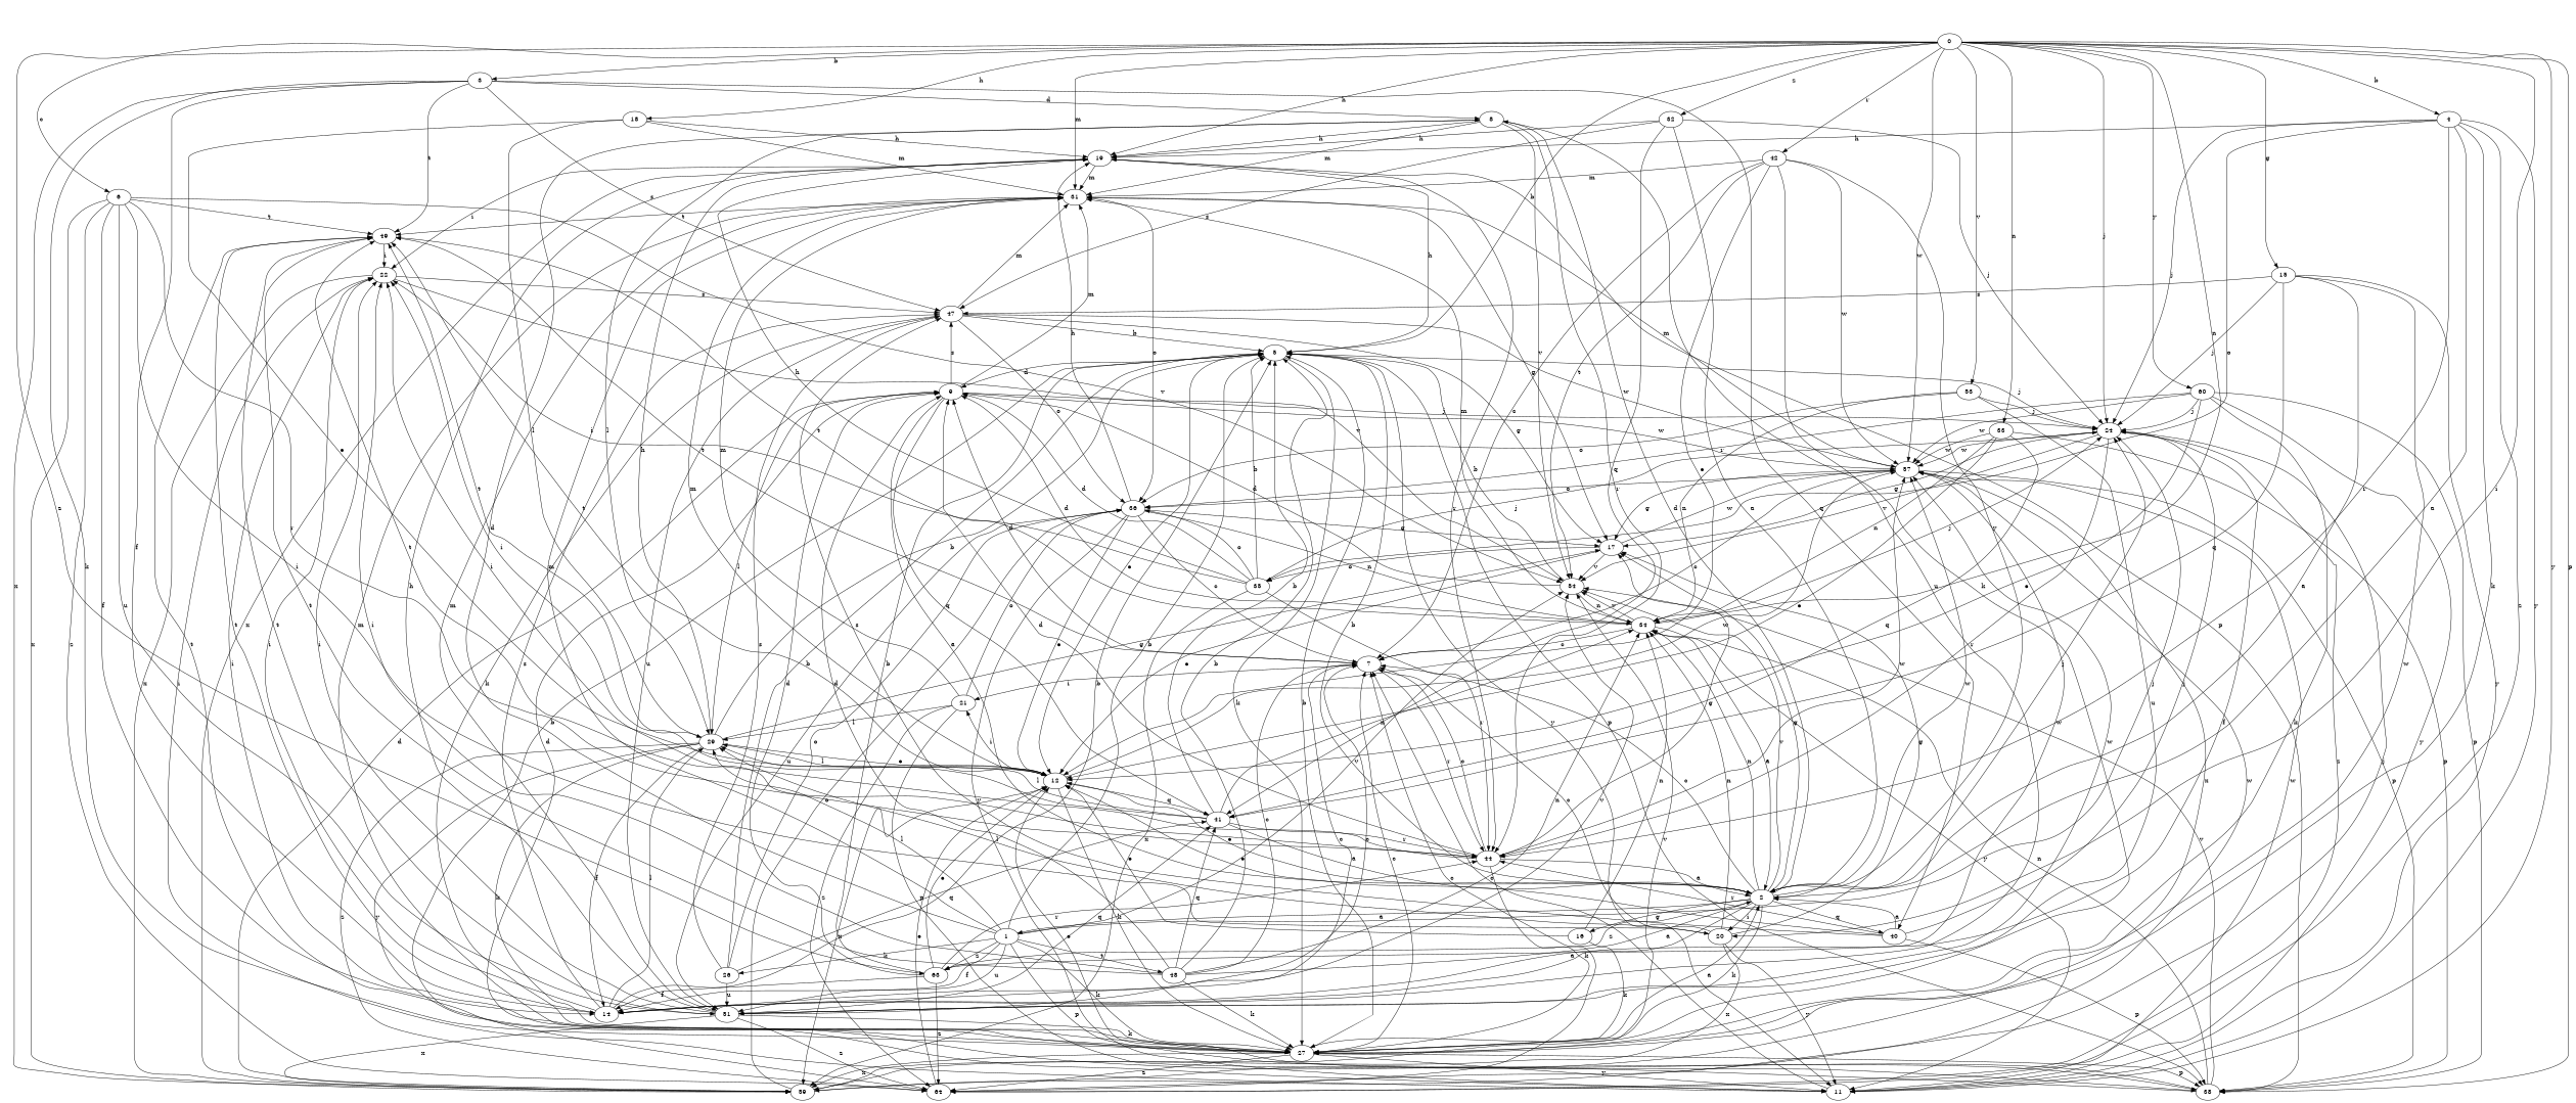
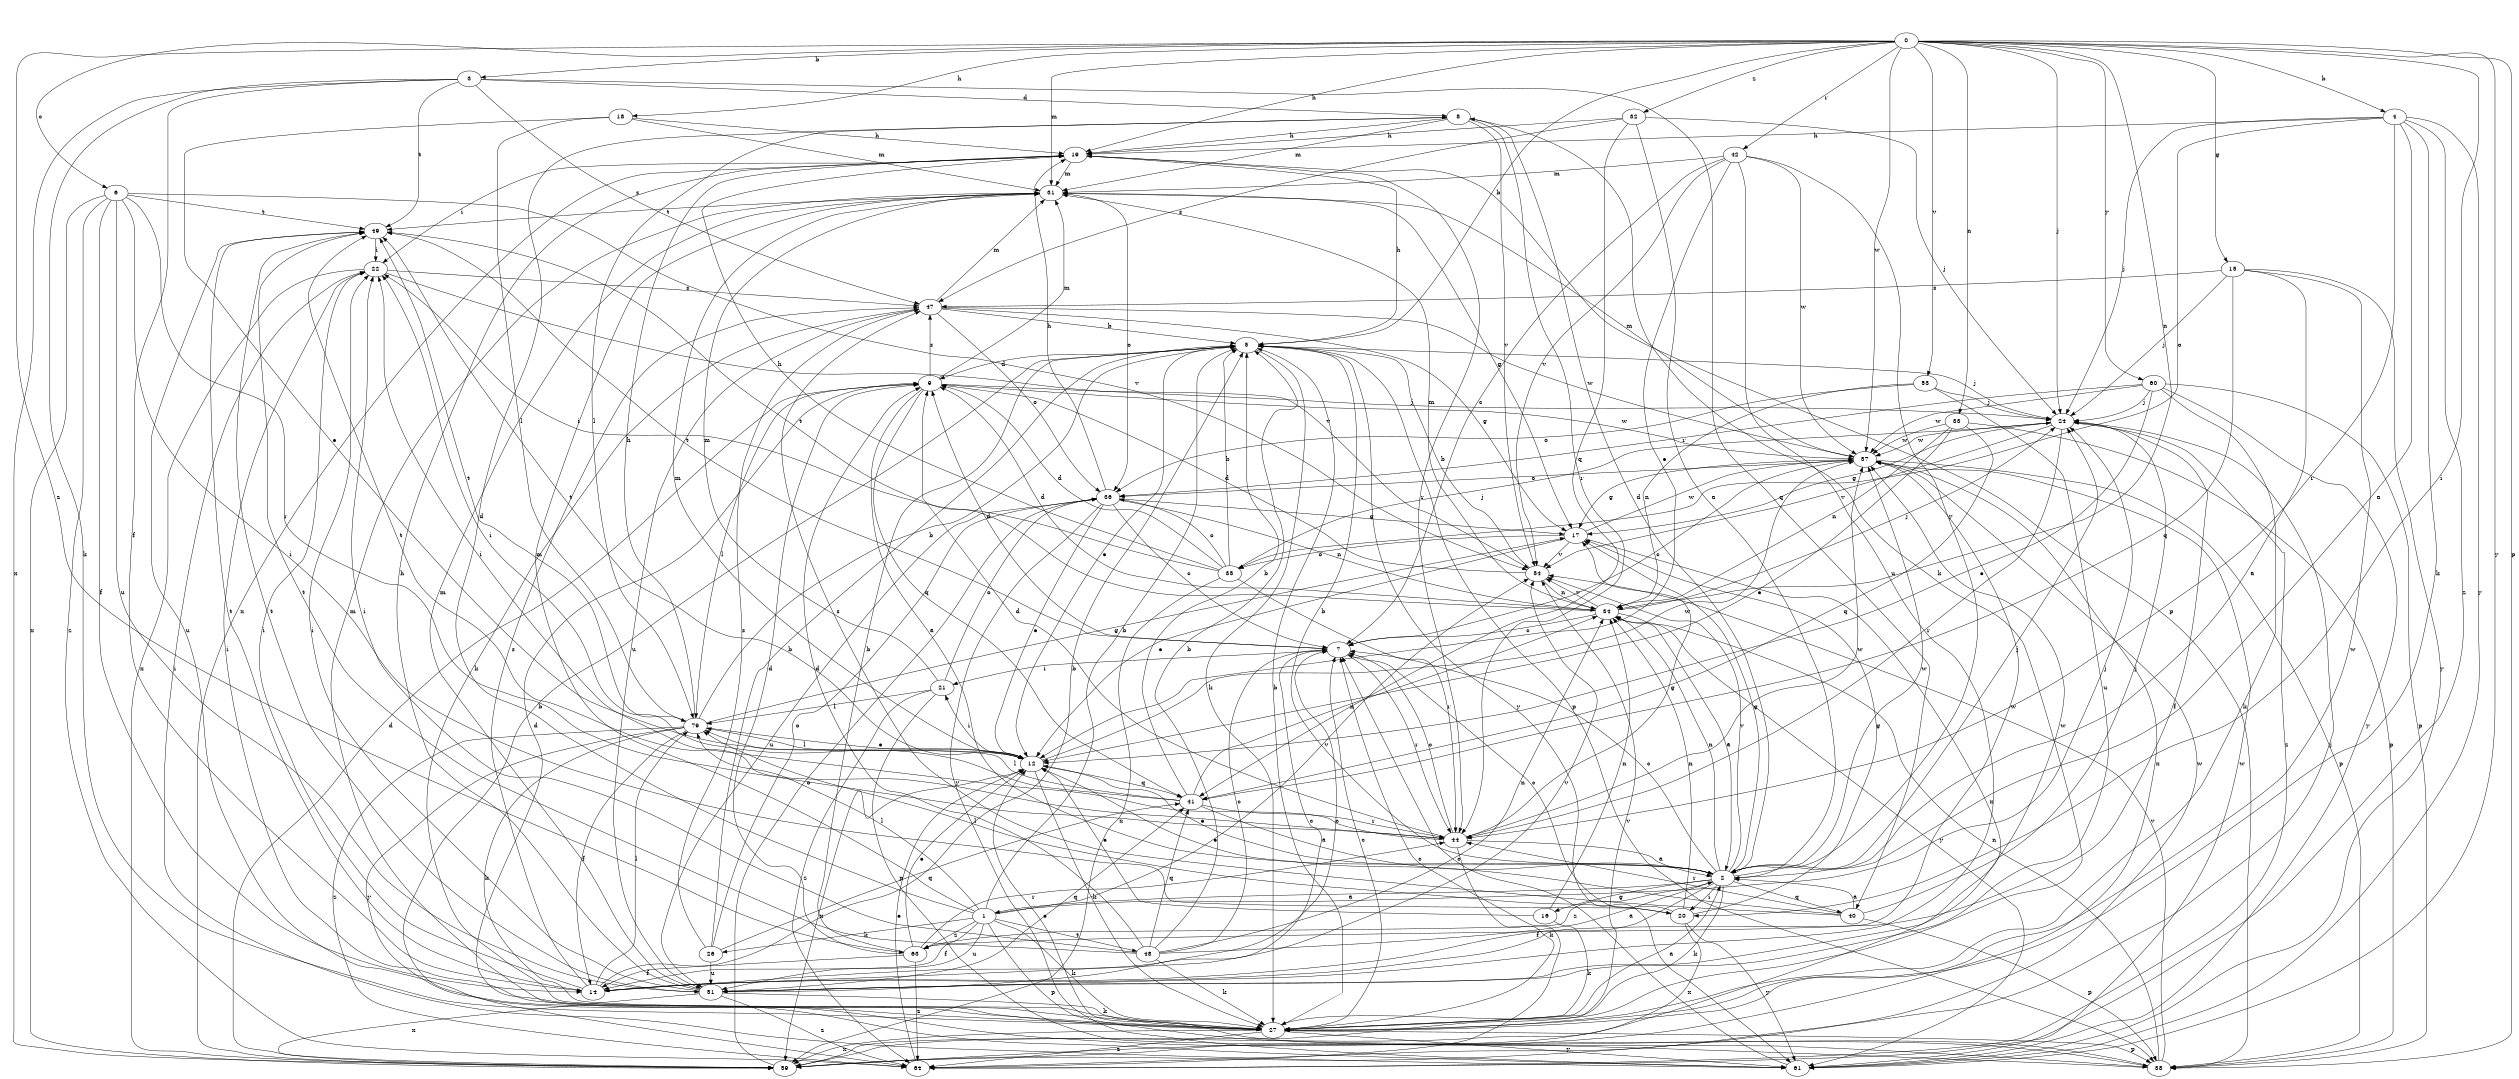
  strict digraph {
    0
    3
    4
    5
    6
    15
    18
    19
    20
    24
    31
    33
    34
    38
    42
    53
    57
    60
-   61 [label=11]
+   61
    n20 [label=32]
    63
    8
    14
    27
    40
    47
    49
    59
    2
    35
    44
    64
    12
    9
    51
    54
    41
-   29
+   29 [label=79]
    22
    7
    17
    36
    1
    26
    48
    16
    21
    0 -> 3 [label=b]
    0 -> 4 [label=b]
    0 -> 5 [label=b]
    0 -> 6 [label=c]
    0 -> 15 [label=g]
    0 -> 18 [label=h]
    0 -> 19 [label=h]
    0 -> 20 [label=i]
    0 -> 24 [label=j]
    0 -> 31 [label=m]
    0 -> 33 [label=n]
    0 -> 34 [label=n]
    0 -> 38 [label=p]
    0 -> 42 [label=r]
    0 -> 53 [label=v]
    0 -> 57 [label=w]
    0 -> 60 [label=y]
    0 -> 61 [label=y]
    0 -> n20 [label=z]
    0 -> 63 [label=z]
    3 -> 8 [label=d]
    3 -> 14 [label=f]
    3 -> 27 [label=k]
    3 -> 40 [label=q]
    3 -> 47 [label=s]
    3 -> 49 [label=t]
    3 -> 59 [label=x]
    4 -> 19 [label=h]
    4 -> 24 [label=j]
    4 -> 61 [label=y]
    4 -> 27 [label=k]
    4 -> 2 [label=a]
    4 -> 35 [label=o]
    4 -> 44 [label=r]
    4 -> 64 [label=z]
    5 -> 19 [label=h]
    5 -> 24 [label=j]
    5 -> 38 [label=p]
    5 -> 61 [label=y]
    5 -> 27 [label=k]
    5 -> 12 [label=e]
    5 -> 9 [label=d]
    6 -> 20 [label=i]
    6 -> 14 [label=f]
    6 -> 49 [label=t]
    6 -> 59 [label=x]
    6 -> 44 [label=r]
    6 -> 64 [label=z]
    6 -> 51 [label=u]
    6 -> 54 [label=v]
    15 -> 24 [label=j]
    15 -> 61 [label=y]
    15 -> 27 [label=w]
    15 -> 47 [label=s]
    15 -> 2 [label=a]
    15 -> 41 [label=q]
    18 -> 19 [label=h]
    18 -> 31 [label=m]
    18 -> 12 [label=e]
    18 -> 29 [label=l]
    19 -> 31 [label=m]
    19 -> 38 [label=p]
    19 -> 59 [label=x]
    19 -> 44 [label=r]
    19 -> 22 [label=i]
    20 -> 34 [label=n]
    20 -> 61 [label=y]
    20 -> 59 [label=x]
    20 -> 29 [label=l]
    20 -> 7 [label=c]
    20 -> 17 [label=g]
    24 -> 57 [label=w]
    24 -> 14 [label=f]
    24 -> 44 [label=r]
    24 -> 64 [label=z]
    24 -> 54 [label=v]
    24 -> 17 [label=g]
    31 -> 49 [label=t]
    31 -> 17 [label=g]
    31 -> 36 [label=o]
    33 -> 34 [label=n]
    33 -> 38 [label=p]
    33 -> 57 [label=w]
    33 -> 12 [label=e]
    33 -> 41 [label=q]
    34 -> 24 [label=j]
    34 -> 31 [label=m]
    34 -> 61 [label=y]
    34 -> 49 [label=t]
    34 -> 2 [label=a]
    34 -> 9 [label=d]
    34 -> 54 [label=v]
    34 -> 7 [label=c]
    38 -> 34 [label=n]
    38 -> 12 [label=e]
    38 -> 9 [label=d]
    38 -> 54 [label=v]
    42 -> 31 [label=m]
    42 -> 57 [label=w]
    42 -> 2 [label=y]
    42 -> 12 [label=e]
    42 -> 51 [label=u]
-   42 -> 54 [label=t]
+   42 -> 54 [label=v]
    42 -> 7 [label=c]
    53 -> 24 [label=j]
    53 -> 34 [label=n]
    53 -> 51 [label=u]
    53 -> 36 [label=o]
    57 -> 31 [label=m]
    57 -> 38 [label=p]
    57 -> 59 [label=x]
    57 -> 7 [label=c]
    57 -> 17 [label=g]
    57 -> 36 [label=o]
    60 -> 24 [label=j]
    60 -> 38 [label=p]
    60 -> 57 [label=w]
    60 -> 61 [label=y]
    60 -> 27 [label=k]
    60 -> 12 [label=e]
    60 -> 36 [label=r]
    61 -> 57 [label=w]
    61 -> 22 [label=i]
    61 -> 7 [label=c]
    n20 -> 19 [label=h]
    n20 -> 24 [label=j]
    n20 -> 47 [label=s]
    n20 -> 2 [label=a]
    n20 -> 41 [label=q]
    63 -> 5 [label=b]
    63 -> 57 [label=w]
    63 -> 14 [label=f]
    63 -> 44 [label=r]
    63 -> 64 [label=z]
    63 -> 12 [label=e]
    63 -> 9 [label=d]
    8 -> 19 [label=h]
    8 -> 31 [label=m]
    8 -> 27 [label=k]
    8 -> 44 [label=r]
    8 -> 54 [label=v]
    8 -> 29 [label=l]
    14 -> 5 [label=b]
    14 -> 47 [label=s]
    14 -> 49 [label=t]
    14 -> 54 [label=v]
    14 -> 29 [label=l]
    14 -> 22 [label=i]
    14 -> 7 [label=c]
    27 -> 5 [label=b]
    27 -> 31 [label=m]
    27 -> 38 [label=p]
    27 -> 61 [label=y]
-   27 -> 49 [label=t]
+   27 -> 49 [label=u]
    27 -> 59 [label=x]
    27 -> 2 [label=a]
    27 -> 64 [label=z]
    27 -> 22 [label=i]
    27 -> 7 [label=c]
    40 -> 24 [label=j]
    40 -> 38 [label=p]
    40 -> 47 [label=s]
    40 -> 2 [label=a]
    40 -> 44 [label=r]
    40 -> 12 [label=e]
    47 -> 5 [label=b]
    47 -> 31 [label=m]
    47 -> 57 [label=w]
    47 -> 27 [label=k]
    47 -> 51 [label=u]
    47 -> 17 [label=g]
    47 -> 36 [label=o]
    49 -> 22 [label=i]
    59 -> 24 [label=j]
    59 -> 9 [label=d]
    59 -> 54 [label=v]
    59 -> 36 [label=o]
    2 -> 5 [label=b]
    2 -> 20 [label=i]
    2 -> 24 [label=j]
    2 -> 34 [label=n]
    2 -> 57 [label=w]
    2 -> 63 [label=z]
    2 -> 8 [label=d]
-   2 -> 14 [label=a]
+   2 -> 14 [label=f]
    2 -> 27 [label=k]
    2 -> 40 [label=q]
    2 -> 12 [label=e]
    2 -> 54 [label=v]
    2 -> 7 [label=c]
    2 -> 17 [label=g]
    2 -> 1 [label=a]
    2 -> 16 [label=g]
    35 -> 5 [label=b]
    35 -> 19 [label=h]
    35 -> 24 [label=j]
    35 -> 59 [label=x]
    35 -> 44 [label=r]
    35 -> 9 [label=d]
    35 -> 22 [label=i]
    35 -> 36 [label=o]
    44 -> 57 [label=w]
    44 -> 27 [label=k]
    44 -> 49 [label=t]
    44 -> 2 [label=a]
    44 -> 9 [label=d]
    44 -> 22 [label=i]
    44 -> 7 [label=c]
    44 -> 17 [label=g]
    64 -> 5 [label=b]
    64 -> 57 [label=w]
    64 -> 12 [label=e]
    64 -> 7 [label=c]
    12 -> 31 [label=m]
    12 -> 57 [label=w]
    12 -> 27 [label=k]
    12 -> 49 [label=t]
    12 -> 59 [label=x]
    12 -> 41 [label=q]
    12 -> 29 [label=l]
    12 -> 21 [label=i]
    9 -> 24 [label=j]
    9 -> 31 [label=m]
    9 -> 57 [label=w]
    9 -> 47 [label=s]
    9 -> 2 [label=a]
    9 -> 41 [label=q]
    9 -> 29 [label=l]
    51 -> 19 [label=h]
    51 -> 31 [label=m]
    51 -> 57 [label=w]
    51 -> 27 [label=k]
    51 -> 49 [label=t]
    51 -> 59 [label=x]
    51 -> 64 [label=z]
    51 -> 41 [label=q]
    51 -> 22 [label=i]
    51 -> 7 [label=c]
    54 -> 5 [label=b]
    54 -> 34 [label=n]
    54 -> 9 [label=d]
    41 -> 5 [label=b]
    41 -> 34 [label=n]
    41 -> 2 [label=a]
    41 -> 44 [label=r]
    41 -> 29 [label=l]
    41 -> 22 [label=i]
    29 -> 5 [label=b]
    29 -> 19 [label=h]
    29 -> 61 [label=y]
    29 -> 14 [label=f]
    29 -> 27 [label=k]
    29 -> 49 [label=t]
    29 -> 64 [label=z]
    29 -> 12 [label=e]
    29 -> 17 [label=g]
    22 -> 47 [label=s]
    22 -> 59 [label=x]
    22 -> 54 [label=v]
    7 -> 49 [label=t]
    7 -> 44 [label=r]
    7 -> 9 [label=d]
    7 -> 21 [label=i]
    17 -> 57 [label=w]
+   17 -> 59 [label=x]
    17 -> 35 [label=o]
    17 -> 12 [label=e]
    17 -> 54 [label=v]
    36 -> 19 [label=h]
    36 -> 34 [label=n]
    36 -> 61 [label=y]
    36 -> 12 [label=e]
    36 -> 51 [label=u]
    36 -> 7 [label=c]
    36 -> 17 [label=g]
    1 -> 5 [label=b]
    1 -> 24 [label=j]
    1 -> 31 [label=m]
    1 -> 38 [label=p]
    1 -> 63 [label=z]
    1 -> 8 [label=d]
    1 -> 14 [label=f]
    1 -> 27 [label=k]
    1 -> 51 [label=u]
    1 -> 54 [label=v]
    1 -> 29 [label=l]
    1 -> 26 [label=k]
    1 -> 48 [label=t]
    26 -> 5 [label=b]
    26 -> 47 [label=s]
    26 -> 51 [label=u]
    26 -> 41 [label=q]
    26 -> 36 [label=o]
    48 -> 5 [label=b]
    48 -> 34 [label=n]
    48 -> 27 [label=k]
    48 -> 49 [label=t]
    48 -> 2 [label=a]
    48 -> 9 [label=d]
    48 -> 41 [label=q]
    48 -> 22 [label=i]
    48 -> 7 [label=c]
    16 -> 34 [label=n]
    16 -> 27 [label=k]
    16 -> 12 [label=e]
    21 -> 31 [label=m]
    21 -> 38 [label=p]
    21 -> 64 [label=z]
    21 -> 29 [label=l]
    21 -> 36 [label=o]
  }
